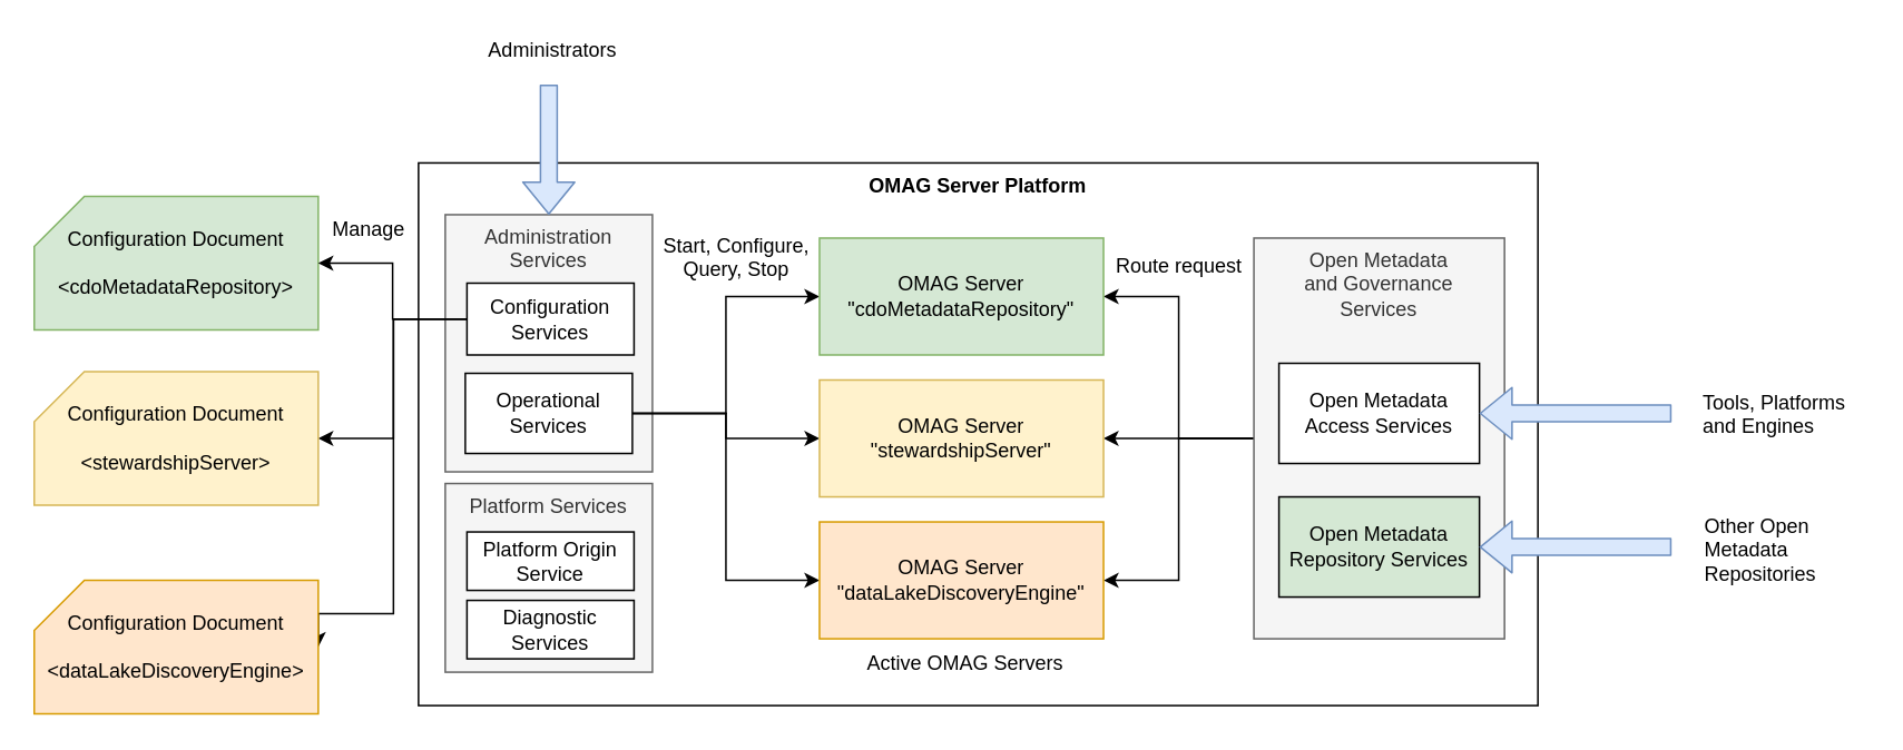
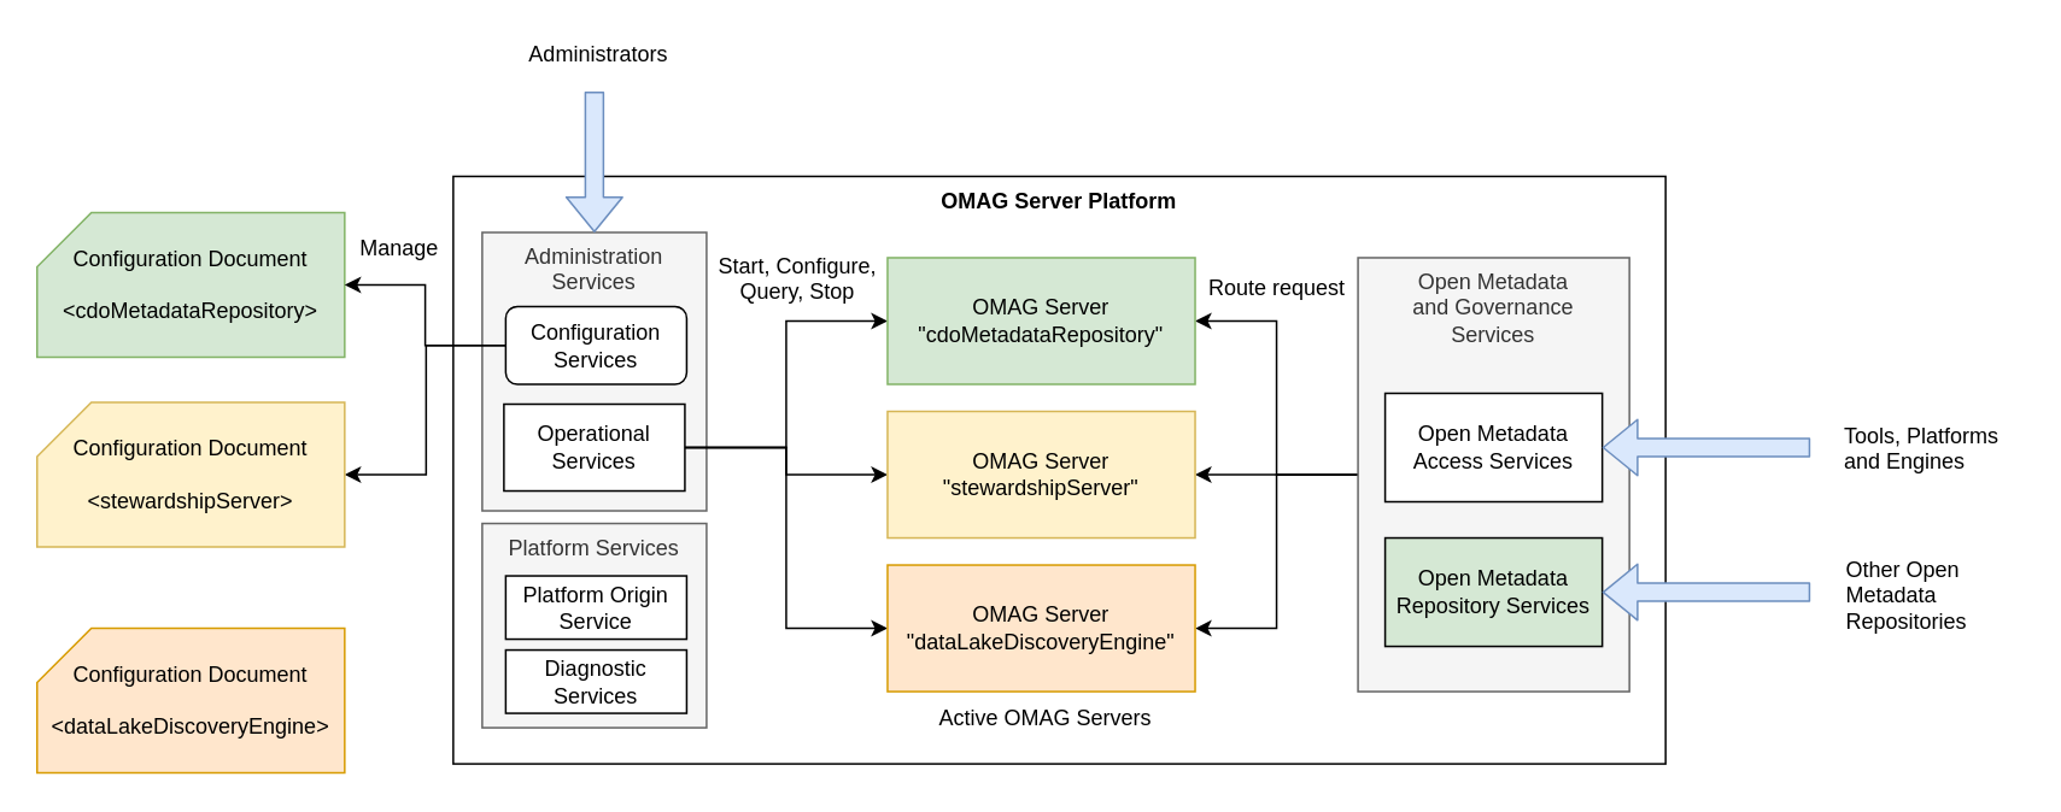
  <mxCell id="0" />
  <mxCell id="1" parent="0" />
  <mxCell id="2" value="OMAG Server Platform" style="rounded=0;whiteSpace=wrap;html=1;verticalAlign=top;fontStyle=1" parent="1" vertex="1"><mxGeometry x="250" y="97" width="670" height="325" as="geometry" /></mxCell>
  <mxCell id="3" value="Administration&lt;br&gt;Services&lt;br&gt;" style="rounded=0;whiteSpace=wrap;html=1;fillColor=#f5f5f5;strokeColor=#666666;fontColor=#333333;verticalAlign=top;" parent="1" vertex="1"><mxGeometry x="266" y="128" width="124" height="154" as="geometry" /></mxCell>
  <mxCell id="4" value="Configuration Document&lt;br&gt;&lt;br&gt;&amp;lt;cdoMetadataRepository&amp;gt;&lt;br&gt;" style="shape=card;whiteSpace=wrap;html=1;fillColor=#d5e8d4;strokeColor=#82b366;" parent="1" vertex="1"><mxGeometry x="20" y="117" width="170" height="80" as="geometry" /></mxCell>
  <mxCell id="5" style="edgeStyle=orthogonalEdgeStyle;rounded=0;html=1;exitX=0;exitY=0.5;exitDx=0;exitDy=0;entryX=1;entryY=0.5;entryDx=0;entryDy=0;jettySize=auto;orthogonalLoop=1;" parent="1" source="8" target="15" edge="1"><mxGeometry relative="1" as="geometry" /></mxCell>
  <mxCell id="6" style="edgeStyle=orthogonalEdgeStyle;rounded=0;html=1;exitX=0;exitY=0.5;exitDx=0;exitDy=0;entryX=1;entryY=0.5;entryDx=0;entryDy=0;jettySize=auto;orthogonalLoop=1;" parent="1" source="8" target="17" edge="1"><mxGeometry relative="1" as="geometry" /></mxCell>
  <mxCell id="7" style="edgeStyle=orthogonalEdgeStyle;rounded=0;html=1;exitX=0;exitY=0.5;exitDx=0;exitDy=0;entryX=1;entryY=0.5;entryDx=0;entryDy=0;jettySize=auto;orthogonalLoop=1;" parent="1" source="8" target="16" edge="1"><mxGeometry relative="1" as="geometry" /></mxCell>
  <mxCell id="8" value="Open Metadata&lt;br&gt;and Governance&lt;br&gt;Services&lt;br&gt;" style="rounded=0;whiteSpace=wrap;html=1;fillColor=#f5f5f5;strokeColor=#666666;fontColor=#333333;verticalAlign=top;" parent="1" vertex="1"><mxGeometry x="750" y="142" width="150" height="240" as="geometry" /></mxCell>
  <mxCell id="9" style="edgeStyle=orthogonalEdgeStyle;rounded=0;html=1;exitX=1;exitY=0.5;exitDx=0;exitDy=0;entryX=0;entryY=0.5;entryDx=0;entryDy=0;jettySize=auto;orthogonalLoop=1;" parent="1" source="27" target="15" edge="1"><mxGeometry relative="1" as="geometry" /></mxCell>
  <mxCell id="10" style="edgeStyle=orthogonalEdgeStyle;rounded=0;html=1;exitX=1;exitY=0.5;exitDx=0;exitDy=0;entryX=0;entryY=0.5;entryDx=0;entryDy=0;jettySize=auto;orthogonalLoop=1;" parent="1" source="27" target="16" edge="1"><mxGeometry relative="1" as="geometry" /></mxCell>
  <mxCell id="11" style="edgeStyle=orthogonalEdgeStyle;rounded=0;html=1;exitX=1;exitY=0.5;exitDx=0;exitDy=0;jettySize=auto;orthogonalLoop=1;" parent="1" source="27" target="17" edge="1"><mxGeometry relative="1" as="geometry"><Array as="points"><mxPoint x="434" y="247" /><mxPoint x="434" y="347" /></Array></mxGeometry></mxCell>
  <mxCell id="12" style="edgeStyle=orthogonalEdgeStyle;rounded=0;html=1;exitX=0;exitY=0.5;exitDx=0;exitDy=0;jettySize=auto;orthogonalLoop=1;" parent="1" source="26" target="4" edge="1"><mxGeometry relative="1" as="geometry" /></mxCell>
  <mxCell id="13" style="edgeStyle=orthogonalEdgeStyle;rounded=0;html=1;exitX=0;exitY=0.5;exitDx=0;exitDy=0;jettySize=auto;orthogonalLoop=1;" parent="1" source="26" target="18" edge="1"><mxGeometry relative="1" as="geometry"><Array as="points"><mxPoint x="235" y="191" /><mxPoint x="235" y="262" /></Array></mxGeometry></mxCell>
- <mxCell id="14" style="edgeStyle=orthogonalEdgeStyle;rounded=0;html=1;jettySize=auto;orthogonalLoop=1;entryX=1;entryY=0.5;entryDx=0;entryDy=0;entryPerimeter=0;exitX=0;exitY=0.5;exitDx=0;exitDy=0;" parent="1" source="26" target="19" edge="1"><mxGeometry relative="1" as="geometry"><Array as="points"><mxPoint x="235" y="191" /><mxPoint x="235" y="367" /></Array></mxGeometry></mxCell>
  <mxCell id="15" value="OMAG Server&lt;br&gt;&quot;cdoMetadataRepository&quot;" style="rounded=0;whiteSpace=wrap;html=1;fillColor=#d5e8d4;strokeColor=#82b366;" parent="1" vertex="1"><mxGeometry x="490" y="142" width="170" height="70" as="geometry" /></mxCell>
  <mxCell id="16" value="OMAG Server&lt;br&gt;&quot;stewardshipServer&quot;" style="rounded=0;whiteSpace=wrap;html=1;fillColor=#fff2cc;strokeColor=#d6b656;" parent="1" vertex="1"><mxGeometry x="490" y="227" width="170" height="70" as="geometry" /></mxCell>
  <mxCell id="17" value="OMAG Server&lt;br&gt;&quot;dataLakeDiscoveryEngine&quot;" style="rounded=0;whiteSpace=wrap;html=1;fillColor=#ffe6cc;strokeColor=#d79b00;" parent="1" vertex="1"><mxGeometry x="490" y="312" width="170" height="70" as="geometry" /></mxCell>
  <mxCell id="18" value="Configuration Document&lt;br&gt;&lt;br&gt;&amp;lt;stewardshipServer&amp;gt;&lt;br&gt;" style="shape=card;whiteSpace=wrap;html=1;fillColor=#fff2cc;strokeColor=#d6b656;" parent="1" vertex="1"><mxGeometry x="20" y="222" width="170" height="80" as="geometry" /></mxCell>
  <mxCell id="19" value="Configuration Document&lt;br&gt;&lt;br&gt;&amp;lt;dataLakeDiscoveryEngine&amp;gt;&lt;br&gt;" style="shape=card;whiteSpace=wrap;html=1;fillColor=#ffe6cc;strokeColor=#d79b00;" parent="1" vertex="1"><mxGeometry x="20" y="347" width="170" height="80" as="geometry" /></mxCell>
  <mxCell id="20" value="Start, Configure,&lt;br&gt;Query, Stop&lt;br&gt;" style="text;html=1;resizable=0;points=[];autosize=1;align=center;verticalAlign=top;spacingTop=-4;" parent="1" vertex="1"><mxGeometry x="390" y="137" width="100" height="30" as="geometry" /></mxCell>
  <mxCell id="21" value="Route request" style="text;html=1;resizable=0;points=[];autosize=1;align=center;verticalAlign=top;spacingTop=-4;" parent="1" vertex="1"><mxGeometry x="660" y="149" width="90" height="20" as="geometry" /></mxCell>
  <mxCell id="22" value="Manage" style="text;html=1;resizable=0;points=[];autosize=1;align=center;verticalAlign=top;spacingTop=-4;" parent="1" vertex="1"><mxGeometry x="190" y="127" width="60" height="20" as="geometry" /></mxCell>
  <mxCell id="23" value="" style="edgeStyle=orthogonalEdgeStyle;rounded=0;html=1;jettySize=auto;orthogonalLoop=1;" parent="1" source="24" edge="1"><mxGeometry relative="1" as="geometry"><mxPoint x="965" y="327" as="targetPoint" /></mxGeometry></mxCell>
  <mxCell id="24" value="Open Metadata&lt;br&gt;Repository Services" style="rounded=0;whiteSpace=wrap;html=1;align=center;fillColor=#d5e8d4;" parent="1" vertex="1"><mxGeometry x="765" y="297" width="120" height="60" as="geometry" /></mxCell>
  <mxCell id="25" value="Open Metadata Access Services" style="rounded=0;whiteSpace=wrap;html=1;align=center;" parent="1" vertex="1"><mxGeometry x="765" y="217" width="120" height="60" as="geometry" /></mxCell>
- <mxCell id="26" value="Configuration&lt;br&gt;Services&lt;br&gt;" style="rounded=0;whiteSpace=wrap;html=1;align=center;" parent="1" vertex="1"><mxGeometry x="279" y="169" width="100" height="43" as="geometry" /></mxCell>
+ <mxCell id="26" value="Configuration&lt;br&gt;Services&lt;br&gt;" style="whiteSpace=wrap;html=1;align=center;rounded=1;" parent="1" vertex="1"><mxGeometry x="279" y="169" width="100" height="43" as="geometry" /></mxCell>
  <mxCell id="27" value="Operational&lt;br&gt;Services&lt;br&gt;" style="rounded=0;whiteSpace=wrap;html=1;align=center;" parent="1" vertex="1"><mxGeometry x="278" y="223" width="100" height="48" as="geometry" /></mxCell>
  <mxCell id="28" value="" style="shape=flexArrow;endArrow=classic;html=1;fillColor=#dae8fc;strokeColor=#6c8ebf;entryX=0.5;entryY=0;entryDx=0;entryDy=0;" parent="1" target="3" edge="1"><mxGeometry width="50" height="50" relative="1" as="geometry"><mxPoint x="328" y="50" as="sourcePoint" /><mxPoint x="330" y="130" as="targetPoint" /></mxGeometry></mxCell>
  <mxCell id="29" value="" style="shape=flexArrow;endArrow=classic;html=1;entryX=1;entryY=0.5;entryDx=0;entryDy=0;fillColor=#dae8fc;strokeColor=#6c8ebf;" parent="1" target="24" edge="1"><mxGeometry width="50" height="50" relative="1" as="geometry"><mxPoint x="1000" y="327" as="sourcePoint" /><mxPoint x="950" y="342" as="targetPoint" /></mxGeometry></mxCell>
  <mxCell id="30" value="" style="shape=flexArrow;endArrow=classic;html=1;entryX=1;entryY=0.5;entryDx=0;entryDy=0;fillColor=#dae8fc;strokeColor=#6c8ebf;" parent="1" target="25" edge="1"><mxGeometry width="50" height="50" relative="1" as="geometry"><mxPoint x="1000" y="247" as="sourcePoint" /><mxPoint x="885" y="242" as="targetPoint" /></mxGeometry></mxCell>
  <mxCell id="31" value="Tools, Platforms&lt;br&gt;and Engines&lt;br&gt;" style="text;html=1;resizable=0;points=[];autosize=1;align=left;verticalAlign=top;spacingTop=-4;" parent="1" vertex="1"><mxGeometry x="1017" y="231" width="100" height="30" as="geometry" /></mxCell>
  <mxCell id="32" value="Other Open&lt;br&gt;Metadata&lt;br&gt;Repositories&lt;br&gt;" style="text;html=1;resizable=0;points=[];autosize=1;align=left;verticalAlign=top;spacingTop=-4;" parent="1" vertex="1"><mxGeometry x="1018" y="305" width="80" height="40" as="geometry" /></mxCell>
  <mxCell id="33" value="Administrators" style="text;html=1;resizable=0;points=[];autosize=1;align=center;verticalAlign=top;spacingTop=-4;" parent="1" vertex="1"><mxGeometry x="285" y="20" width="90" height="20" as="geometry" /></mxCell>
  <mxCell id="34" value="Active OMAG Servers" style="text;html=1;resizable=0;points=[];autosize=1;align=center;verticalAlign=top;spacingTop=-4;" parent="1" vertex="1"><mxGeometry x="513" y="387" width="127" height="14" as="geometry" /></mxCell>
  <mxCell id="35" value="Platform Services" style="rounded=0;whiteSpace=wrap;html=1;fillColor=#f5f5f5;strokeColor=#666666;fontColor=#333333;verticalAlign=top;" parent="1" vertex="1"><mxGeometry x="266" y="289" width="124" height="113" as="geometry" /></mxCell>
  <mxCell id="36" value="Diagnostic&lt;br&gt;Services" style="rounded=0;whiteSpace=wrap;html=1;align=center;" parent="1" vertex="1"><mxGeometry x="279" y="359" width="100" height="35" as="geometry" /></mxCell>
  <mxCell id="37" value="Platform Origin&lt;br&gt;Service" style="rounded=0;whiteSpace=wrap;html=1;align=center;" parent="1" vertex="1"><mxGeometry x="279" y="318" width="100" height="35" as="geometry" /></mxCell>
